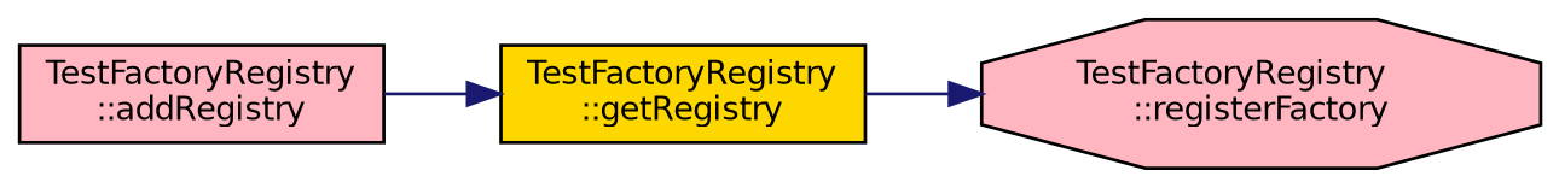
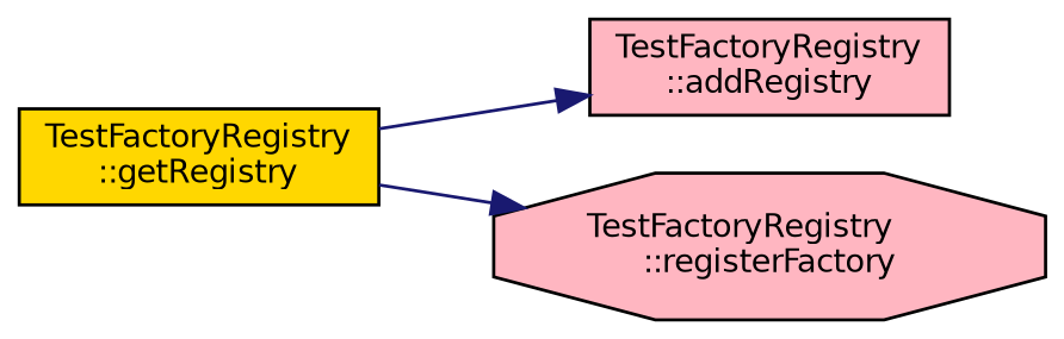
  digraph {
    rankdir=LR
    node [color=black fillcolor=lightpink fontname=Helvetica fontsize=10 shape=box style=filled]
    edge [color=midnightblue fontname=Helvetica fontsize=10 labelfontname=Helvetica labelfontsize=10 style=solid]
    n1 [fontcolor=black height=0.2 label="TestFactoryRegistry\l::addRegistry" width=0.4]
    n2 [fillcolor=gold height=0.2 label="TestFactoryRegistry\l::getRegistry" width=0.4]
    n3 [height=0.2 label="TestFactoryRegistry\l::registerFactory" shape=octagon width=0.4]
-   n1 -> n2
+   n2 -> n1
    n2 -> n3
  }
